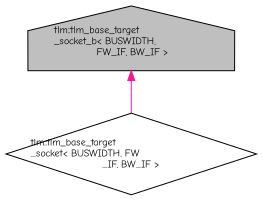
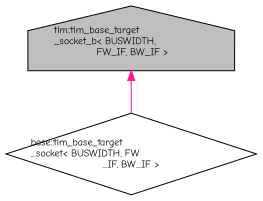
  digraph {
    fontname="Comic Neue"
    node [color=black fontname="Comic Neue" fontsize=10 style=filled]
    n1 [fillcolor=grey75 fontcolor=black height=0.2 label="tlm::tlm_base_target\l_socket_b\< BUSWIDTH,\l FW_IF, BW_IF \>" shape=house width=0.4]
-   n2 [fillcolor=white height=0.2 label="tlm::tlm_base_target\l_socket\< BUSWIDTH, FW\l_IF, BW_IF \>" shape=diamond width=0.4]
+   n2 [fillcolor=white height=0.2 label="base::tlm_base_target\l_socket\< BUSWIDTH, FW\l_IF, BW_IF \>" shape=diamond width=0.4]
    n1 -> n2 [color=deeppink dir=back fontname="Comic Neue" fontsize=10 labelfontname=FreeSans labelfontsize=10 style=solid]
  }
